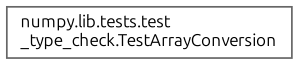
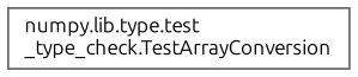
  digraph {
    rankdir=LR
    fontname=Ubuntu
-   n1 [color=grey40 fillcolor=white fontname=Ubuntu fontsize=10 height=0.2 label="numpy.lib.tests.test\l_type_check.TestArrayConversion" shape=box style=filled width=0.4]
+   n1 [color=grey40 fillcolor=white fontname=Ubuntu fontsize=10 height=0.2 label="numpy.lib.type.test\l_type_check.TestArrayConversion" shape=box style=filled width=0.4]
  }
